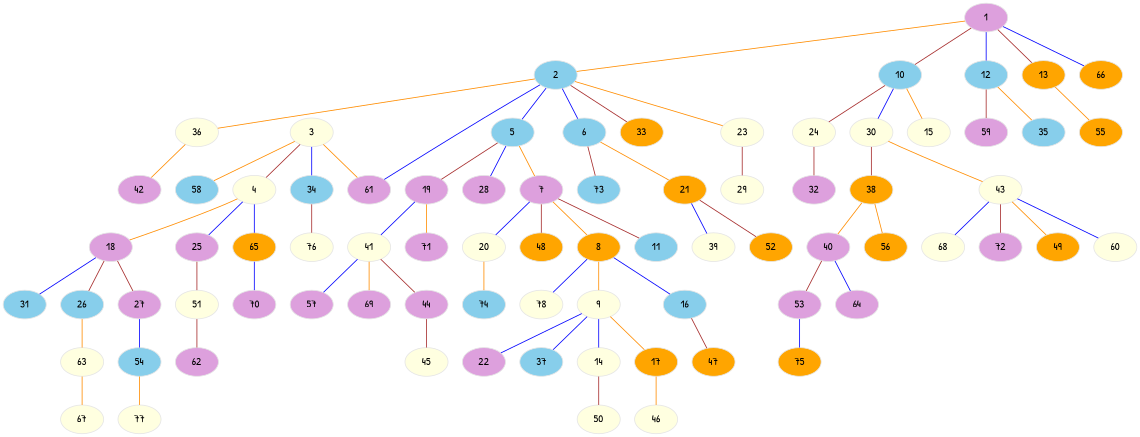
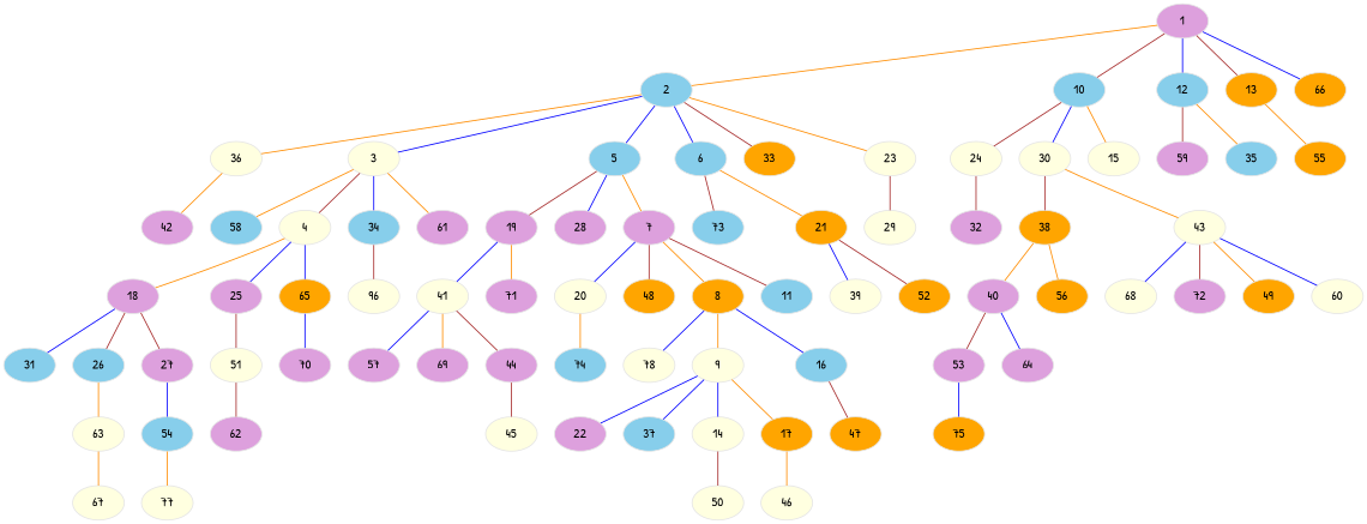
  graph {
    fontname="Patrick Hand"
    node [color=gray90 fillcolor=lightyellow fontname="Patrick Hand" style=filled]
    edge [color=darkorange fontname="Patrick Hand"]
    1 [fillcolor=plum]
    2 [fillcolor=skyblue]
    10 [fillcolor=skyblue]
    12 [fillcolor=skyblue]
    13 [fillcolor=orange]
    66 [fillcolor=orange]
    3
    5 [fillcolor=skyblue]
    6 [fillcolor=skyblue]
    23
    33 [fillcolor=orange]
    36
    15
    24
    30
    35 [fillcolor=skyblue]
    59 [fillcolor=plum]
    55 [fillcolor=orange]
    4
    34 [fillcolor=skyblue]
    58 [fillcolor=skyblue]
    61 [fillcolor=plum]
    7 [fillcolor=plum]
    19 [fillcolor=plum]
    28 [fillcolor=plum]
    21 [fillcolor=orange]
    73 [fillcolor=skyblue]
    29
    42 [fillcolor=plum]
    18 [fillcolor=plum]
    25 [fillcolor=plum]
    65 [fillcolor=orange]
-   76
+   76 [label=96]
    26 [fillcolor=skyblue]
    27 [fillcolor=plum]
    31 [fillcolor=skyblue]
    51
    70 [fillcolor=plum]
    8 [fillcolor=orange]
    11 [fillcolor=skyblue]
    20
    48 [fillcolor=orange]
    41
    71 [fillcolor=plum]
    39
    52 [fillcolor=orange]
    9
    16 [fillcolor=skyblue]
    78
    74 [fillcolor=skyblue]
    14
    17 [fillcolor=orange]
    22 [fillcolor=plum]
    37 [fillcolor=skyblue]
    47 [fillcolor=orange]
    50
    46
    32 [fillcolor=plum]
    38 [fillcolor=orange]
    43
    63
    54 [fillcolor=skyblue]
    44 [fillcolor=plum]
    57 [fillcolor=plum]
    69 [fillcolor=plum]
    62 [fillcolor=plum]
    67
    77
    40 [fillcolor=plum]
    56 [fillcolor=orange]
    49 [fillcolor=orange]
    60
    68
    72 [fillcolor=plum]
    53 [fillcolor=plum]
    64 [fillcolor=plum]
    75 [fillcolor=orange]
    45
    1 -- 2
    1 -- 10 [color=brown]
    1 -- 12 [color=blue]
    1 -- 13 [color=brown]
    1 -- 66 [color=blue]
-   2 -- 61 [color=blue]
+   2 -- 3 [color=blue]
    2 -- 5 [color=blue]
    2 -- 6 [color=blue]
    2 -- 23
    2 -- 33 [color=brown]
    2 -- 36
    10 -- 15
    10 -- 24 [color=brown]
    10 -- 30 [color=blue]
    12 -- 35
    12 -- 59 [color=brown]
    13 -- 55
    3 -- 4 [color=brown]
    3 -- 34 [color=blue]
    3 -- 58
    3 -- 61
    5 -- 7
    5 -- 19 [color=brown]
    5 -- 28 [color=blue]
    6 -- 21
    6 -- 73 [color=brown]
    23 -- 29 [color=brown]
    36 -- 42
    24 -- 32 [color=brown]
    30 -- 38 [color=brown]
    30 -- 43
    4 -- 18
    4 -- 25 [color=blue]
    4 -- 65 [color=blue]
    34 -- 76 [color=brown]
    7 -- 8
    7 -- 11 [color=brown]
    7 -- 20 [color=blue]
    7 -- 48 [color=brown]
    19 -- 41 [color=blue]
    19 -- 71
    21 -- 39 [color=blue]
    21 -- 52 [color=brown]
    18 -- 26 [color=brown]
    18 -- 27 [color=brown]
    18 -- 31 [color=blue]
    25 -- 51 [color=brown]
    65 -- 70 [color=blue]
    26 -- 63
    27 -- 54 [color=blue]
    51 -- 62 [color=brown]
    8 -- 9
    8 -- 16 [color=blue]
    8 -- 78 [color=blue]
    20 -- 74
    41 -- 44 [color=brown]
    41 -- 57 [color=blue]
    41 -- 69
    9 -- 14 [color=blue]
    9 -- 17
    9 -- 22 [color=blue]
    9 -- 37 [color=blue]
    16 -- 47 [color=brown]
    14 -- 50 [color=brown]
    17 -- 46
    38 -- 40
    38 -- 56
    43 -- 49
    43 -- 60 [color=blue]
    43 -- 68 [color=blue]
    43 -- 72 [color=brown]
    63 -- 67
    54 -- 77
    44 -- 45 [color=brown]
    40 -- 53 [color=brown]
    40 -- 64 [color=blue]
    53 -- 75 [color=blue]
  }
